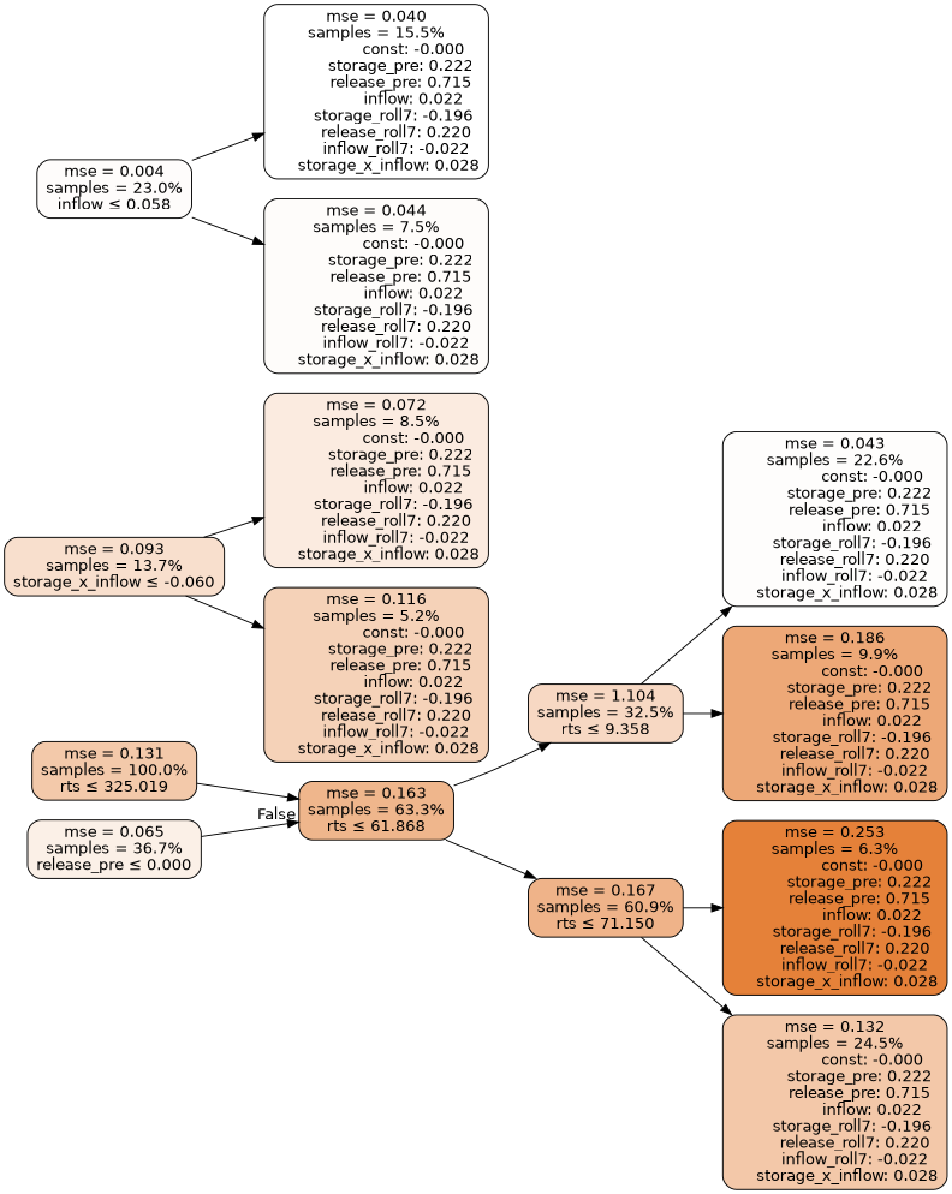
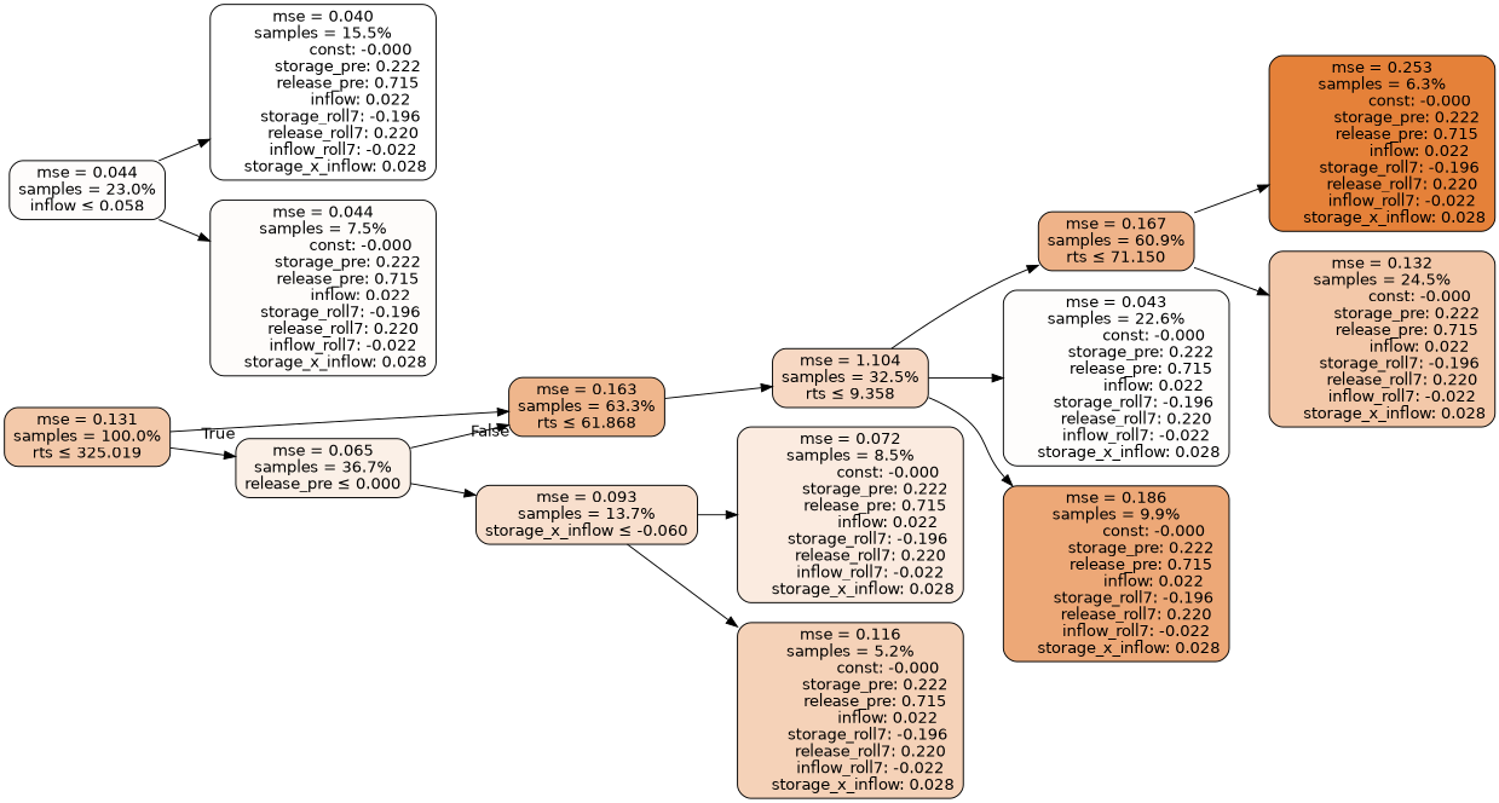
  digraph {
    rankdir=LR
    node [color=black fontname=helvetica shape=rectangle style="filled, rounded"]
    edge [fontname=helvetica]
    n1 [fillcolor="#f3c9aa" label="mse = 0.131\nsamples = 100.0%\nrts &le; 325.019"]
    n2 [fillcolor="#efb68c" label="mse = 0.163\nsamples = 63.3%\nrts &le; 61.868"]
    n3 [fillcolor="#fbf0e7" label="mse = 0.065\nsamples = 36.7%\nrelease_pre &le; 0.000"]
    n4 [fillcolor="#f7d8c3" label="mse = 1.104\nsamples = 32.5%\nrts &le; 9.358"]
    n5 [fillcolor="#efb389" label="mse = 0.167\nsamples = 60.9%\nrts &le; 71.150"]
    n6 [fillcolor="#f8dfcd" label="mse = 0.093\nsamples = 13.7%\nstorage_x_inflow &le; -0.060"]
    n7 [fillcolor="#fefdfc" label="mse = 0.043\nsamples = 22.6%\n               const: -0.000\n          storage_pre: 0.222\n          release_pre: 0.715\n               inflow: 0.022\n       storage_roll7: -0.196\n        release_roll7: 0.220\n        inflow_roll7: -0.022\n     storage_x_inflow: 0.028"]
    n8 [fillcolor="#eda877" label="mse = 0.186\nsamples = 9.9%\n               const: -0.000\n          storage_pre: 0.222\n          release_pre: 0.715\n               inflow: 0.022\n       storage_roll7: -0.196\n        release_roll7: 0.220\n        inflow_roll7: -0.022\n     storage_x_inflow: 0.028"]
    n9 [fillcolor="#e58139" label="mse = 0.253\nsamples = 6.3%\n               const: -0.000\n          storage_pre: 0.222\n          release_pre: 0.715\n               inflow: 0.022\n       storage_roll7: -0.196\n        release_roll7: 0.220\n        inflow_roll7: -0.022\n     storage_x_inflow: 0.028"]
    n10 [fillcolor="#f3c8a9" label="mse = 0.132\nsamples = 24.5%\n               const: -0.000\n          storage_pre: 0.222\n          release_pre: 0.715\n               inflow: 0.022\n       storage_roll7: -0.196\n        release_roll7: 0.220\n        inflow_roll7: -0.022\n     storage_x_inflow: 0.028"]
-   n11 [fillcolor="#fefcfb" label="mse = 0.004\nsamples = 23.0%\ninflow &le; 0.058"]
+   n11 [fillcolor="#fefcfb" label="mse = 0.044\nsamples = 23.0%\ninflow &le; 0.058"]
    n12 [fillcolor="#ffffff" label="mse = 0.040\nsamples = 15.5%\n               const: -0.000\n          storage_pre: 0.222\n          release_pre: 0.715\n               inflow: 0.022\n       storage_roll7: -0.196\n        release_roll7: 0.220\n        inflow_roll7: -0.022\n     storage_x_inflow: 0.028"]
    n13 [fillcolor="#fefcfa" label="mse = 0.044\nsamples = 7.5%\n               const: -0.000\n          storage_pre: 0.222\n          release_pre: 0.715\n               inflow: 0.022\n       storage_roll7: -0.196\n        release_roll7: 0.220\n        inflow_roll7: -0.022\n     storage_x_inflow: 0.028"]
    n14 [fillcolor="#fbebe0" label="mse = 0.072\nsamples = 8.5%\n               const: -0.000\n          storage_pre: 0.222\n          release_pre: 0.715\n               inflow: 0.022\n       storage_roll7: -0.196\n        release_roll7: 0.220\n        inflow_roll7: -0.022\n     storage_x_inflow: 0.028"]
    n15 [fillcolor="#f5d2b8" label="mse = 0.116\nsamples = 5.2%\n               const: -0.000\n          storage_pre: 0.222\n          release_pre: 0.715\n               inflow: 0.022\n       storage_roll7: -0.196\n        release_roll7: 0.220\n        inflow_roll7: -0.022\n     storage_x_inflow: 0.028"]
    n1 -> n2 [headlabel=False labelangle=45 labeldistance=2.5]
+   n1 -> n3 [headlabel=True labelangle=-45 labeldistance=2.5]
    n2 -> n4
-   n2 -> n5
+   n4 -> n5
    n3 -> n2
+   n3 -> n6
    n4 -> n7
    n4 -> n8
    n5 -> n9
    n5 -> n10
    n6 -> n14
    n6 -> n15
    n11 -> n12
    n11 -> n13
  }
